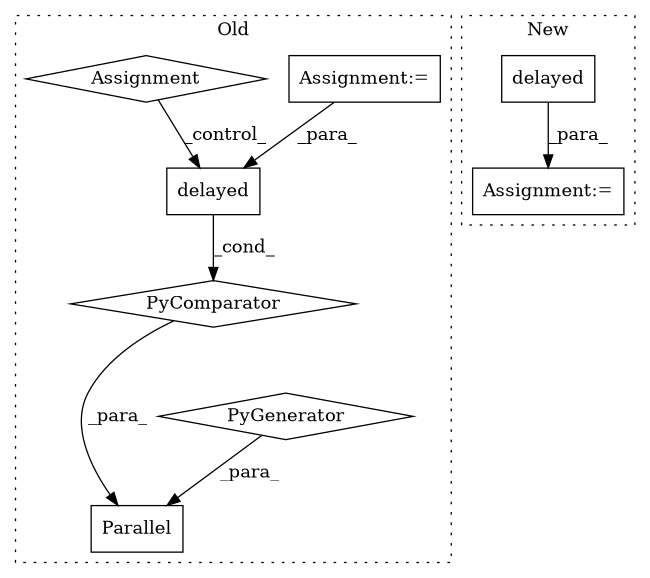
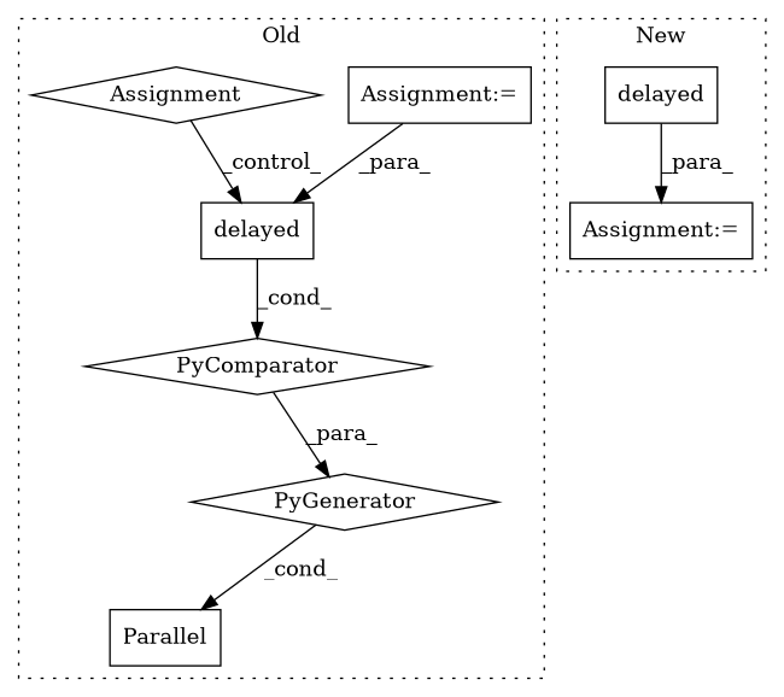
  digraph {
    node [a=32 l=28 s=13658 shape=box]
    n1 [l="8,1" label=delayed s="13543,13599"]
    n2 [a=7 label="Assignment:="]
    n3 [l="18,-3" label=Parallel s="13525,13692"]
    n4 [a=25 label=Assignment shape=diamond]
    n5 [a=107 l=149 label=PyGenerator s=13543 shape=diamond]
    n6 [a=113 label=PyComparator shape=diamond]
    n7 [l="8,1" label=delayed s="14960,14979"]
    n8 [a=7 l=10 label="Assignment:=" s=14950]
    subgraph cluster_1 {
      label=Old
      style=dotted
      n1
      n2
      n3
      n4
      n5
      n6
    }
    subgraph cluster_2 {
      label=New
      style=dotted
      n7
      n8
    }
    n1 -> n6 [label=_cond_]
    n2 -> n1 [label=_para_]
    n4 -> n1 [label=_control_]
-   n5 -> n3 [label=_para_]
-   n6 -> n3 [label=_para_]
+   n5 -> n3 [label=_cond_]
+   n6 -> n5 [label=_para_]
    n7 -> n8 [label=_para_]
  }
